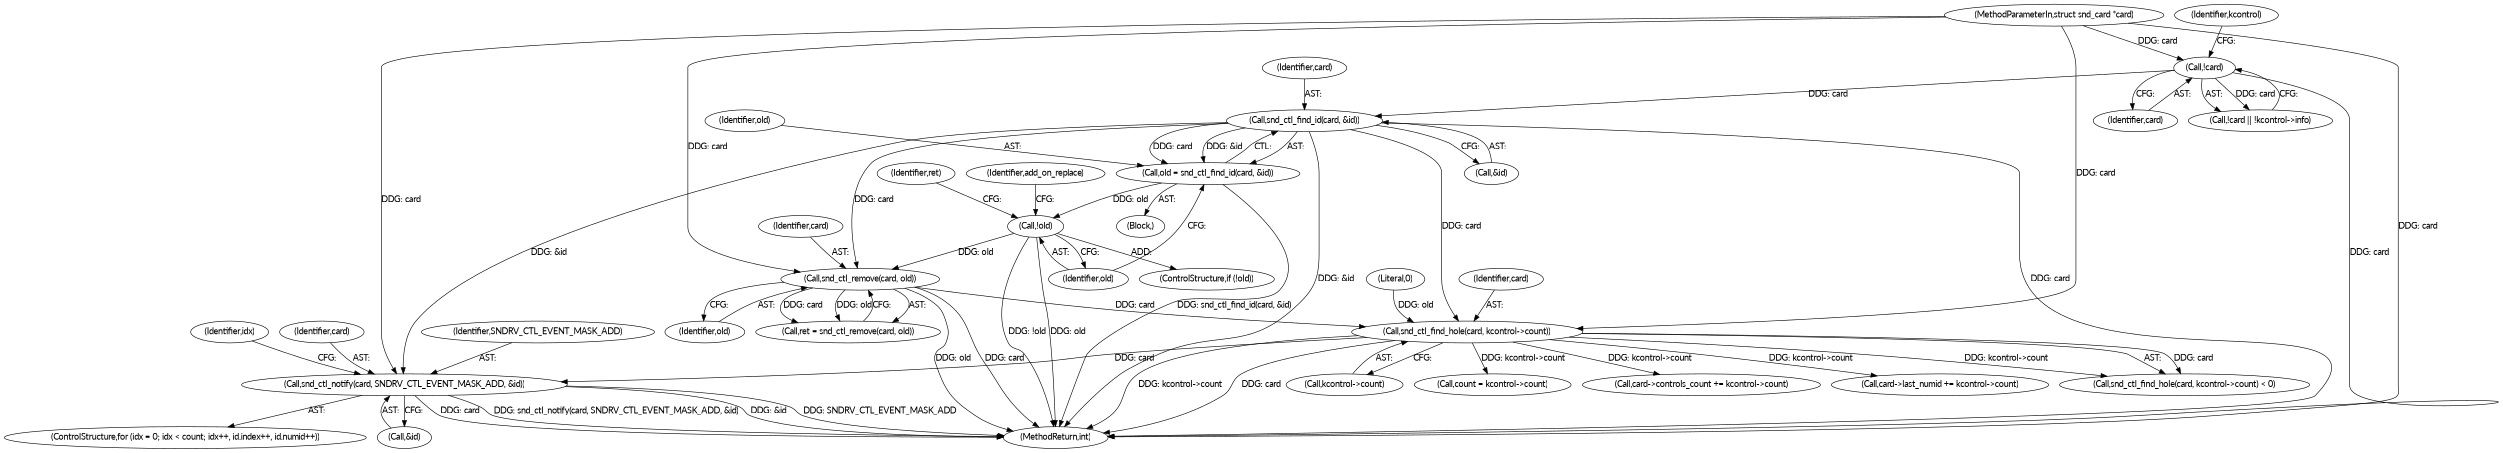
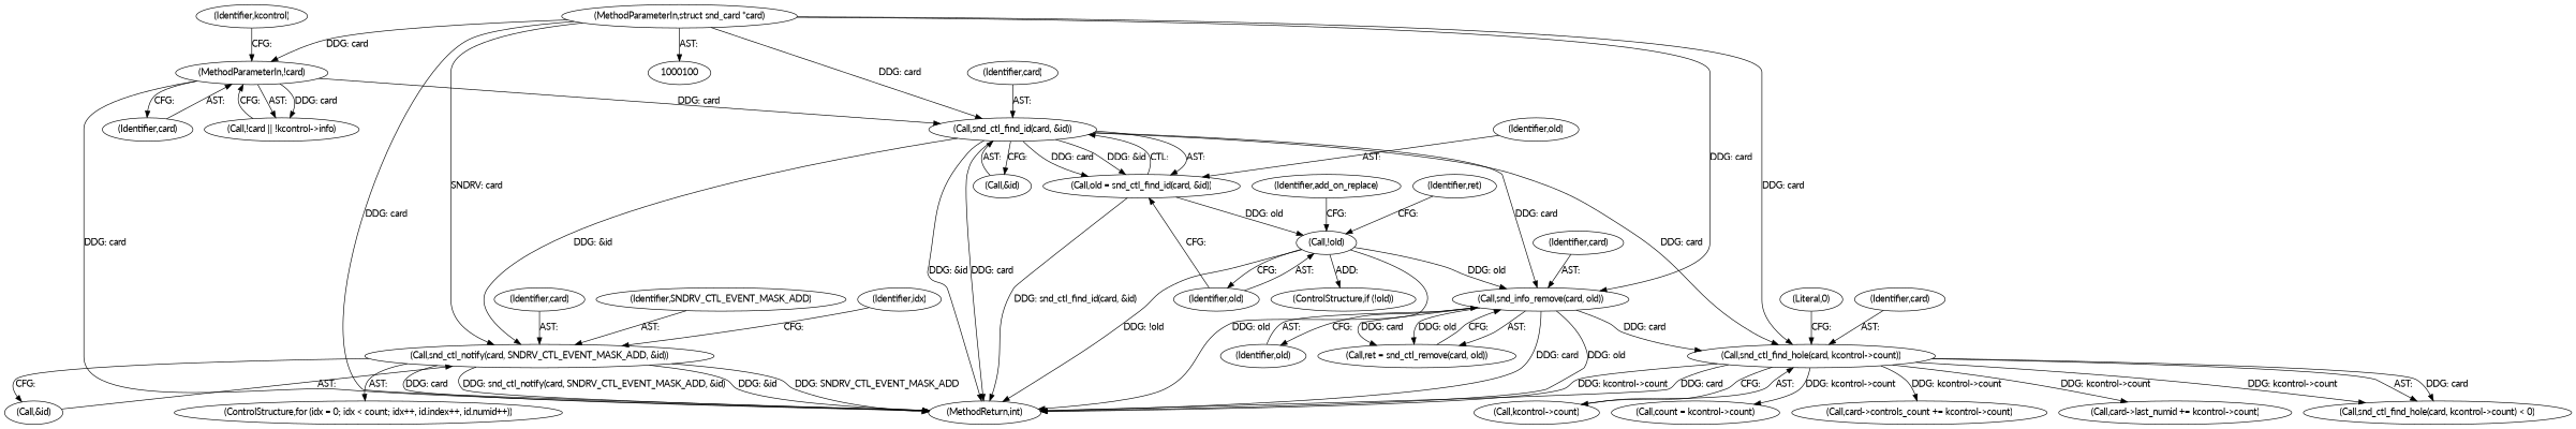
  digraph {
    fontname=Lato
    node [fontname=Lato]
    edge [fontname=Lato]
    n1 [label="(Call,snd_ctl_notify(card, SNDRV_CTL_EVENT_MASK_ADD, &id))"]
    n2 [label="(Call,&id)"]
    n3 [label="(ControlStructure,for (idx = 0; idx < count; idx++, id.index++, id.numid++))"]
    n4 [label="(MethodReturn,int)"]
    n5 [label="(Call,snd_ctl_find_hole(card, kcontrol->count))"]
    n6 [label="(Call,kcontrol->count)"]
    n7 [label="(Call,count = kcontrol->count)"]
    n8 [label="(Call,card->controls_count += kcontrol->count)"]
    n9 [label="(Call,card->last_numid += kcontrol->count)"]
    n10 [label="(Call,snd_ctl_find_hole(card, kcontrol->count) < 0)"]
    n11 [label="(Call,snd_ctl_find_id(card, &id))"]
-   n12 [label="(Call,snd_ctl_remove(card, old))"]
+   n12 [label="(Call,snd_info_remove(card, old))"]
    n13 [label="(Call,old = snd_ctl_find_id(card, &id))"]
    n14 [label="(Call,&id)"]
    n15 [label="(Call,ret = snd_ctl_remove(card, old))"]
    n16 [label="(Identifier,old)"]
    n17 [label="(Call,!old)"]
-   n18 [label="(Block,)"]
-   n19 [label="(Call,!card)"]
+   n19 [label="(MethodParameterIn,!card)"]
    n20 [label="(Call,!card || !kcontrol->info)"]
    n21 [label="(Identifier,card)"]
    n22 [label="(MethodParameterIn,struct snd_card *card)"]
+   1000100
    n24 [label="(ControlStructure,if (!old))"]
    n25 [label="(Identifier,old)"]
    n26 [label="(Identifier,SNDRV_CTL_EVENT_MASK_ADD)"]
    n27 [label="(Identifier,idx)"]
    n28 [label="(Literal,0)"]
    n29 [label="(Identifier,card)"]
    n30 [label="(Identifier,card)"]
    n31 [label="(Identifier,card)"]
    n32 [label="(Identifier,old)"]
    n33 [label="(Identifier,kcontrol)"]
    n34 [label="(Identifier,add_on_replace)"]
    n35 [label="(Identifier,ret)"]
    n36 [label="(Identifier,card)"]
    n1 -> n2 [label="CFG: "]
    n1 -> n3 [label="AST: "]
    n1 -> n4 [label="DDG: SNDRV_CTL_EVENT_MASK_ADD"]
    n1 -> n4 [label="DDG: card"]
    n1 -> n4 [label="DDG: snd_ctl_notify(card, SNDRV_CTL_EVENT_MASK_ADD, &id)"]
    n1 -> n4 [label="DDG: &id"]
    n2 -> n1 [label="AST: "]
-   n5 -> n1 [label="DDG: card"]
    n5 -> n4 [label="DDG: kcontrol->count"]
    n5 -> n4 [label="DDG: card"]
    n5 -> n6 [label="CFG: "]
    n5 -> n7 [label="DDG: kcontrol->count"]
    n5 -> n8 [label="DDG: kcontrol->count"]
    n5 -> n9 [label="DDG: kcontrol->count"]
    n5 -> n10 [label="AST: "]
    n5 -> n10 [label="DDG: card"]
    n5 -> n10 [label="DDG: kcontrol->count"]
    n6 -> n5 [label="AST: "]
    n11 -> n1 [label="DDG: &id"]
    n11 -> n4 [label="DDG: card"]
    n11 -> n4 [label="DDG: &id"]
    n11 -> n5 [label="DDG: card"]
    n11 -> n12 [label="DDG: card"]
    n11 -> n13 [label="AST: "]
    n11 -> n13 [label="DDG: card"]
    n11 -> n13 [label="DDG: &id"]
    n11 -> n14 [label="CFG: "]
    n12 -> n4 [label="DDG: old"]
    n12 -> n4 [label="DDG: card"]
    n12 -> n5 [label="DDG: card"]
    n12 -> n15 [label="AST: "]
    n12 -> n15 [label="DDG: card"]
    n12 -> n15 [label="DDG: old"]
    n12 -> n16 [label="CFG: "]
    n13 -> n4 [label="DDG: snd_ctl_find_id(card, &id)"]
    n13 -> n11 [label="CTL: "]
    n13 -> n17 [label="DDG: old"]
-   n13 -> n18 [label="AST: "]
    n14 -> n11 [label="AST: "]
    n15 -> n12 [label="CFG: "]
    n16 -> n12 [label="AST: "]
    n17 -> n4 [label="DDG: old"]
    n17 -> n4 [label="DDG: !old"]
    n17 -> n12 [label="DDG: old"]
    n17 -> n24 [label="ADD: "]
    n17 -> n25 [label="CFG: "]
    n19 -> n4 [label="DDG: card"]
    n19 -> n11 [label="DDG: card"]
    n19 -> n20 [label="AST: "]
    n19 -> n20 [label="DDG: card"]
    n19 -> n21 [label="CFG: "]
    n20 -> n19 [label="CFG: "]
    n21 -> n19 [label="AST: "]
-   n22 -> n1 [label="DDG: card"]
+   n22 -> n1 [label="SNDRV: card"]
    n22 -> n4 [label="DDG: card"]
    n22 -> n5 [label="DDG: card"]
+   n22 -> n11 [label="DDG: card"]
    n22 -> n12 [label="DDG: card"]
    n22 -> n19 [label="DDG: card"]
+   n22 -> 1000100 [label="AST: "]
    n25 -> n13 [label="CFG: "]
    n25 -> n17 [label="AST: "]
    n26 -> n1 [label="AST: "]
    n27 -> n1 [label="CFG: "]
-   n28 -> n5 [label="DDG: old"]
+   n28 -> n5 [label="CFG: "]
    n29 -> n11 [label="AST: "]
    n30 -> n5 [label="AST: "]
    n31 -> n1 [label="AST: "]
    n32 -> n13 [label="AST: "]
    n33 -> n19 [label="CFG: "]
    n34 -> n17 [label="CFG: "]
    n35 -> n17 [label="CFG: "]
    n36 -> n12 [label="AST: "]
  }
